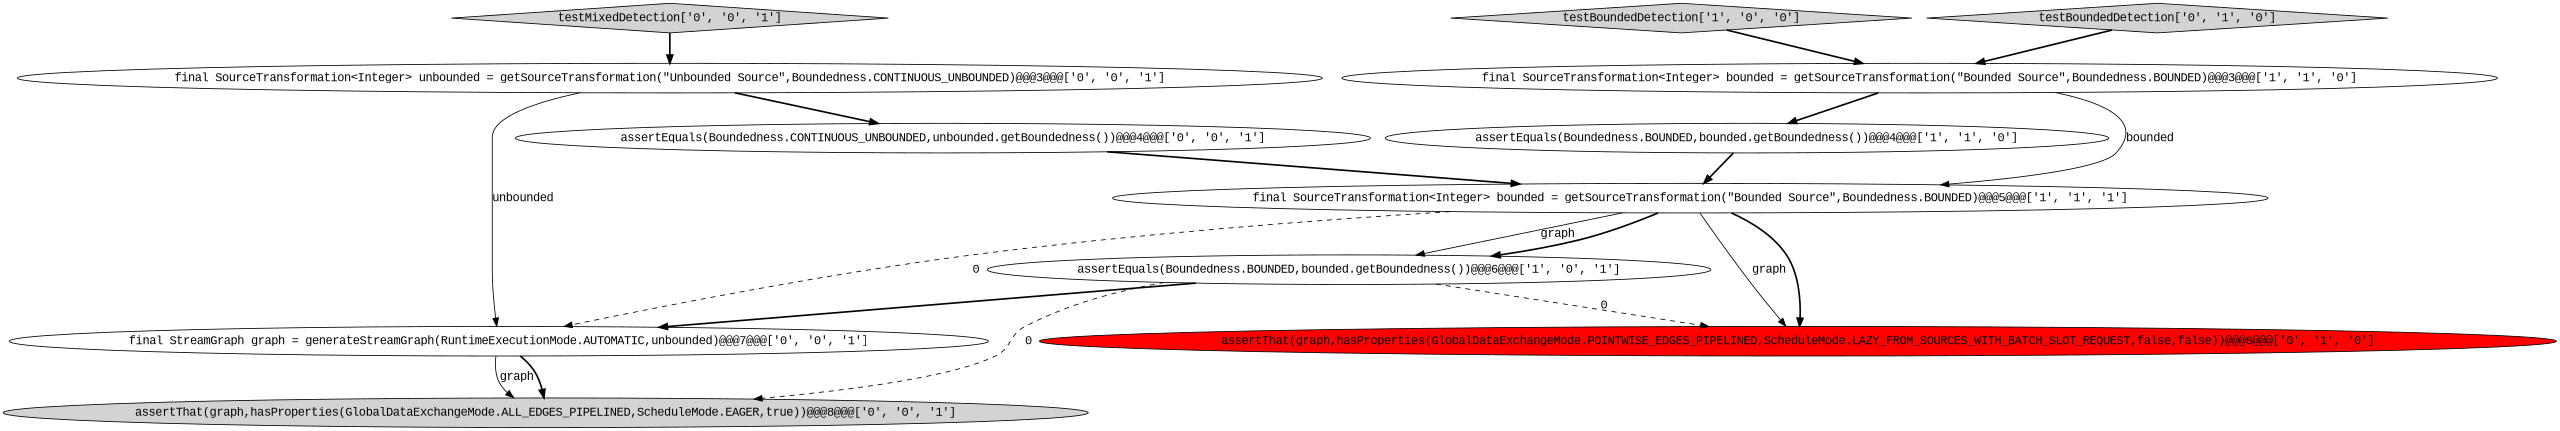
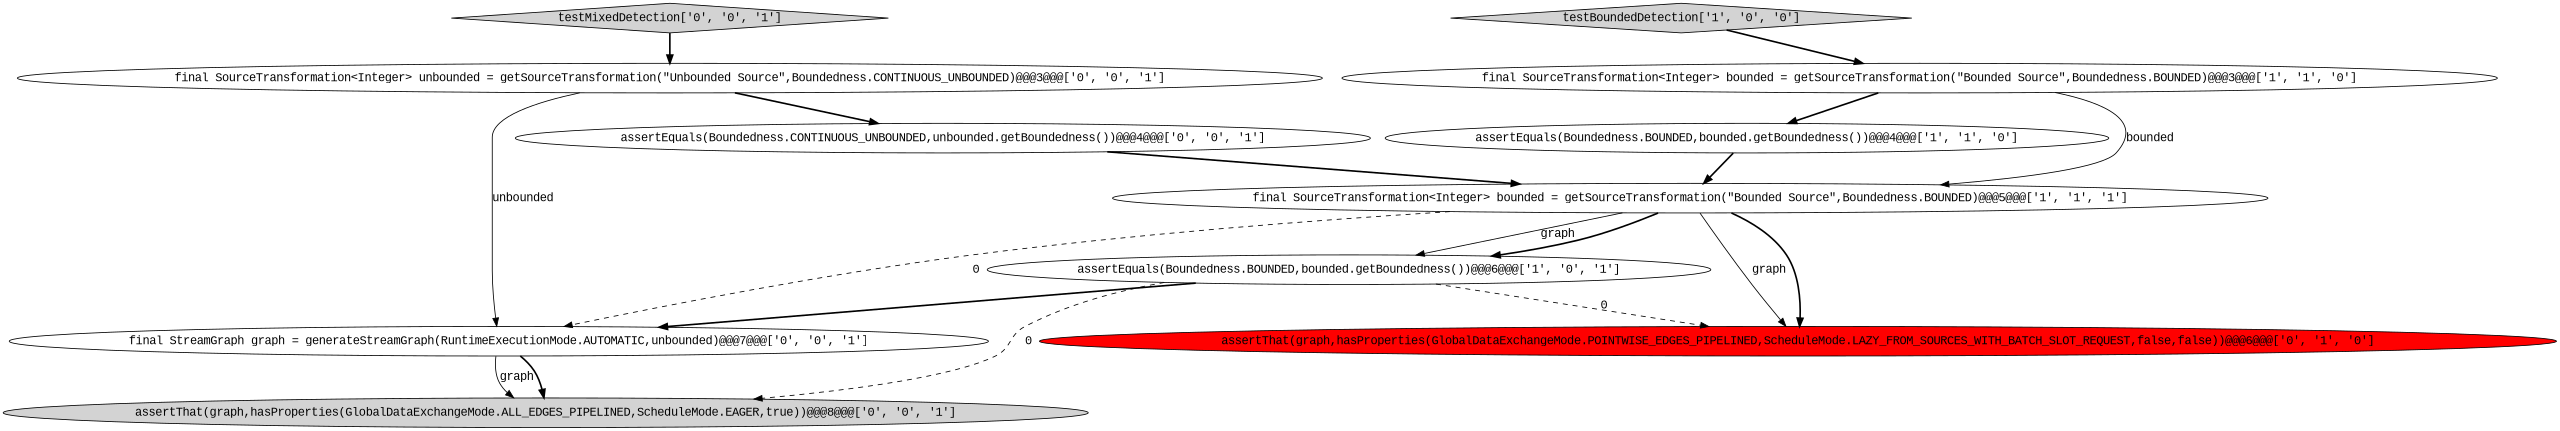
  digraph {
    fontname="Liberation Mono"
    node [fillcolor=white shape=ellipse style=filled fontname="Liberation Mono"]
    edge [style=bold fontname="Liberation Mono"]
    n1 [label="assertEquals(Boundedness.BOUNDED,bounded.getBoundedness())@@@4@@@['1', '1', '0']"]
    n2 [label="final SourceTransformation<Integer> bounded = getSourceTransformation(\"Bounded Source\",Boundedness.BOUNDED)@@@5@@@['1', '1', '1']"]
    n3 [label="final StreamGraph graph = generateStreamGraph(RuntimeExecutionMode.AUTOMATIC,unbounded)@@@7@@@['0', '0', '1']"]
    n4 [fillcolor=lightgray label="assertThat(graph,hasProperties(GlobalDataExchangeMode.ALL_EDGES_PIPELINED,ScheduleMode.EAGER,true))@@@8@@@['0', '0', '1']"]
    n5 [fillcolor=lightgray label="testBoundedDetection['1', '0', '0']" shape=diamond]
    n6 [label="final SourceTransformation<Integer> bounded = getSourceTransformation(\"Bounded Source\",Boundedness.BOUNDED)@@@3@@@['1', '1', '0']"]
    n7 [fillcolor=lightgray label="testMixedDetection['0', '0', '1']" shape=diamond]
    n8 [label="final SourceTransformation<Integer> unbounded = getSourceTransformation(\"Unbounded Source\",Boundedness.CONTINUOUS_UNBOUNDED)@@@3@@@['0', '0', '1']"]
    n9 [label="assertEquals(Boundedness.CONTINUOUS_UNBOUNDED,unbounded.getBoundedness())@@@4@@@['0', '0', '1']"]
-   n10 [fillcolor=lightgray label="testBoundedDetection['0', '1', '0']" shape=diamond]
    n11 [label="assertEquals(Boundedness.BOUNDED,bounded.getBoundedness())@@@6@@@['1', '0', '1']"]
    n12 [fillcolor=red label="assertThat(graph,hasProperties(GlobalDataExchangeMode.POINTWISE_EDGES_PIPELINED,ScheduleMode.LAZY_FROM_SOURCES_WITH_BATCH_SLOT_REQUEST,false,false))@@@6@@@['0', '1', '0']"]
    n1 -> n2
    n2 -> n3 [label=0 style=dashed]
    n2 -> n11 [label="graph" style=solid]
    n2 -> n11
    n2 -> n12 [label="graph" style=solid]
    n2 -> n12
    n3 -> n4 [label="graph" style=solid]
    n3 -> n4
    n5 -> n6
    n6 -> n1
    n6 -> n2 [label=bounded style=solid]
    n7 -> n8
    n8 -> n3 [label=unbounded style=solid]
    n8 -> n9
    n9 -> n2
-   n10 -> n6
    n11 -> n3
    n11 -> n4 [label=0 style=dashed]
    n11 -> n12 [label=0 style=dashed]
  }
